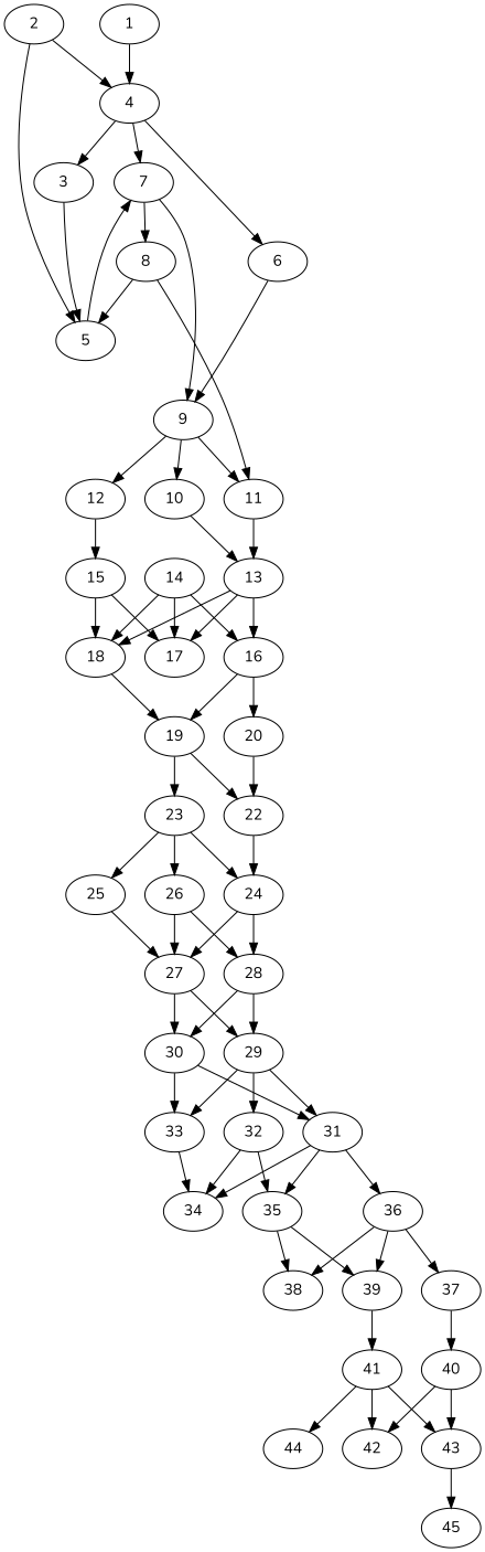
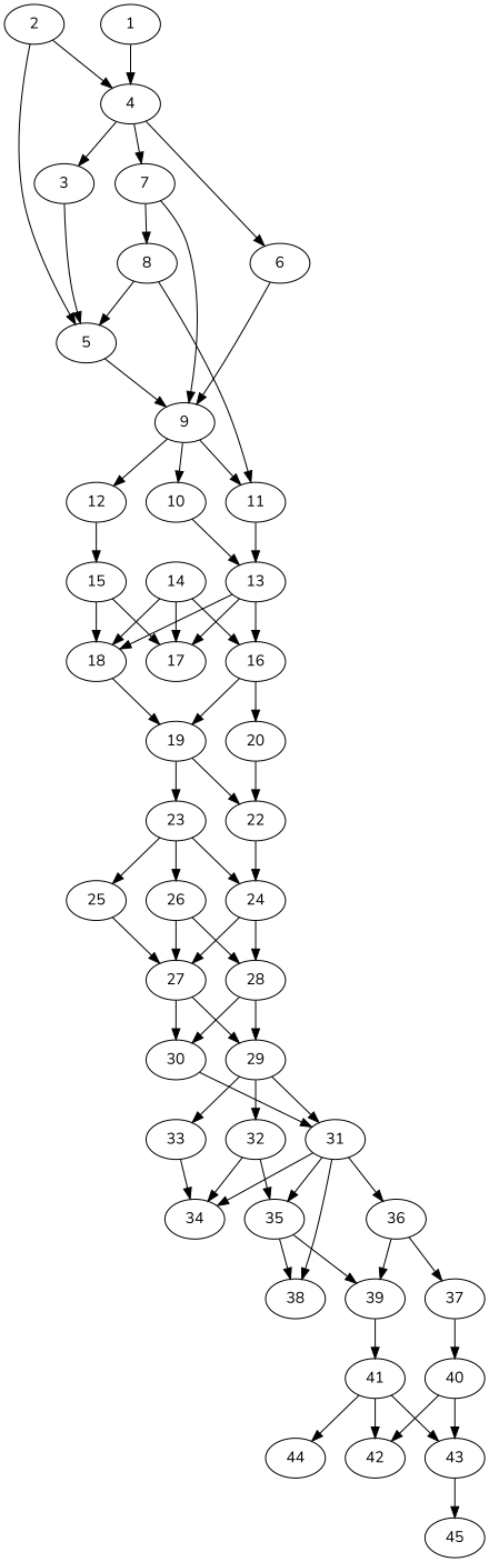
  digraph {
    fontname=Nunito
    node [alpha=0.06 fontname=Nunito]
    edge [fontname=Nunito]
    1 [alpha=0.12 expect_size=16831488]
    4 [alpha=0.07 expect_size=14845952]
    6 [alpha=0.07 expect_size=41962496]
    7 [alpha=0.16 expect_size=20836352]
    3 [alpha=0.17 expect_size=38559744]
    5 [alpha=0.17 expect_size=26816512]
    9 [alpha=0.12 expect_size=10347520]
    8 [alpha=0.17 expect_size=46646272]
    2 [alpha=0.07 expect_size=34745344]
    11 [expect_size=16720896]
    10 [alpha=0.03 expect_size=45646848]
    12 [alpha=0.02 expect_size=44357632]
    13 [expect_size=14846976]
    15 [alpha=0.18 expect_size=24140800]
    16 [alpha=0.11 expect_size=17596416]
    17 [alpha=0.04 expect_size=35069952]
    18 [alpha=0.08 expect_size=24566784]
    14 [expect_size=6602752]
    19 [alpha=0.10 expect_size=16930816]
    20 [alpha=0.17 expect_size=45651968]
    22 [alpha=0.13 expect_size=20199424]
    23 [alpha=0.12 expect_size=25165824]
    24 [alpha=0.14 expect_size=38843392]
    26 [alpha=0.13 expect_size=48087040]
    25 [expect_size=5714944]
    27 [alpha=0.07 expect_size=27327488]
    28 [alpha=0.18 expect_size=36663296]
    29 [alpha=0.11 expect_size=7562240]
    30 [alpha=0.02 expect_size=31853568]
    31 [alpha=0.18 expect_size=25132032]
    32 [alpha=0.10 expect_size=46174208]
    33 [expect_size=30108672]
    34 [alpha=0.02 expect_size=10255360]
    35 [alpha=0.07 expect_size=43401216]
    36 [alpha=0.17 expect_size=9564160]
    38 [alpha=0.11 expect_size=8249344]
    39 [expect_size=50582528]
    37 [alpha=0.20 expect_size=39834624]
    41 [alpha=0.12 expect_size=35241984]
    40 [alpha=0.19 expect_size=30384128]
    42 [alpha=0.11 expect_size=29451264]
    43 [alpha=0.19 expect_size=52124672]
    44 [alpha=0.00 expect_size=18496512]
    45 [alpha=0.02 expect_size=24298496]
    1 -> 4
    4 -> 6
    4 -> 7
    4 -> 3
    6 -> 9
    7 -> 9
    7 -> 8
    3 -> 5
-   5 -> 7
+   5 -> 9
    9 -> 11
    9 -> 10
    9 -> 12
    8 -> 5
    8 -> 11
    2 -> 4
    2 -> 5
    11 -> 13
    10 -> 13
    12 -> 15
    13 -> 16
    13 -> 17
    13 -> 18
    15 -> 17
    15 -> 18
    16 -> 19
    16 -> 20
    18 -> 19
    14 -> 16
    14 -> 17
    14 -> 18
    19 -> 22
    19 -> 23
    20 -> 22
    22 -> 24
    23 -> 24
    23 -> 26
    23 -> 25
    24 -> 27
    24 -> 28
    26 -> 27
    26 -> 28
    25 -> 27
    27 -> 29
    27 -> 30
    28 -> 29
    28 -> 30
    29 -> 31
    29 -> 32
    29 -> 33
    30 -> 31
-   30 -> 33
    31 -> 34
    31 -> 35
    31 -> 36
    32 -> 34
    32 -> 35
    33 -> 34
    35 -> 38
    35 -> 39
-   36 -> 38
+   31 -> 38
    36 -> 39
    36 -> 37
    39 -> 41
    37 -> 40
    41 -> 42
    41 -> 43
    41 -> 44
    40 -> 42
    40 -> 43
    43 -> 45
  }
